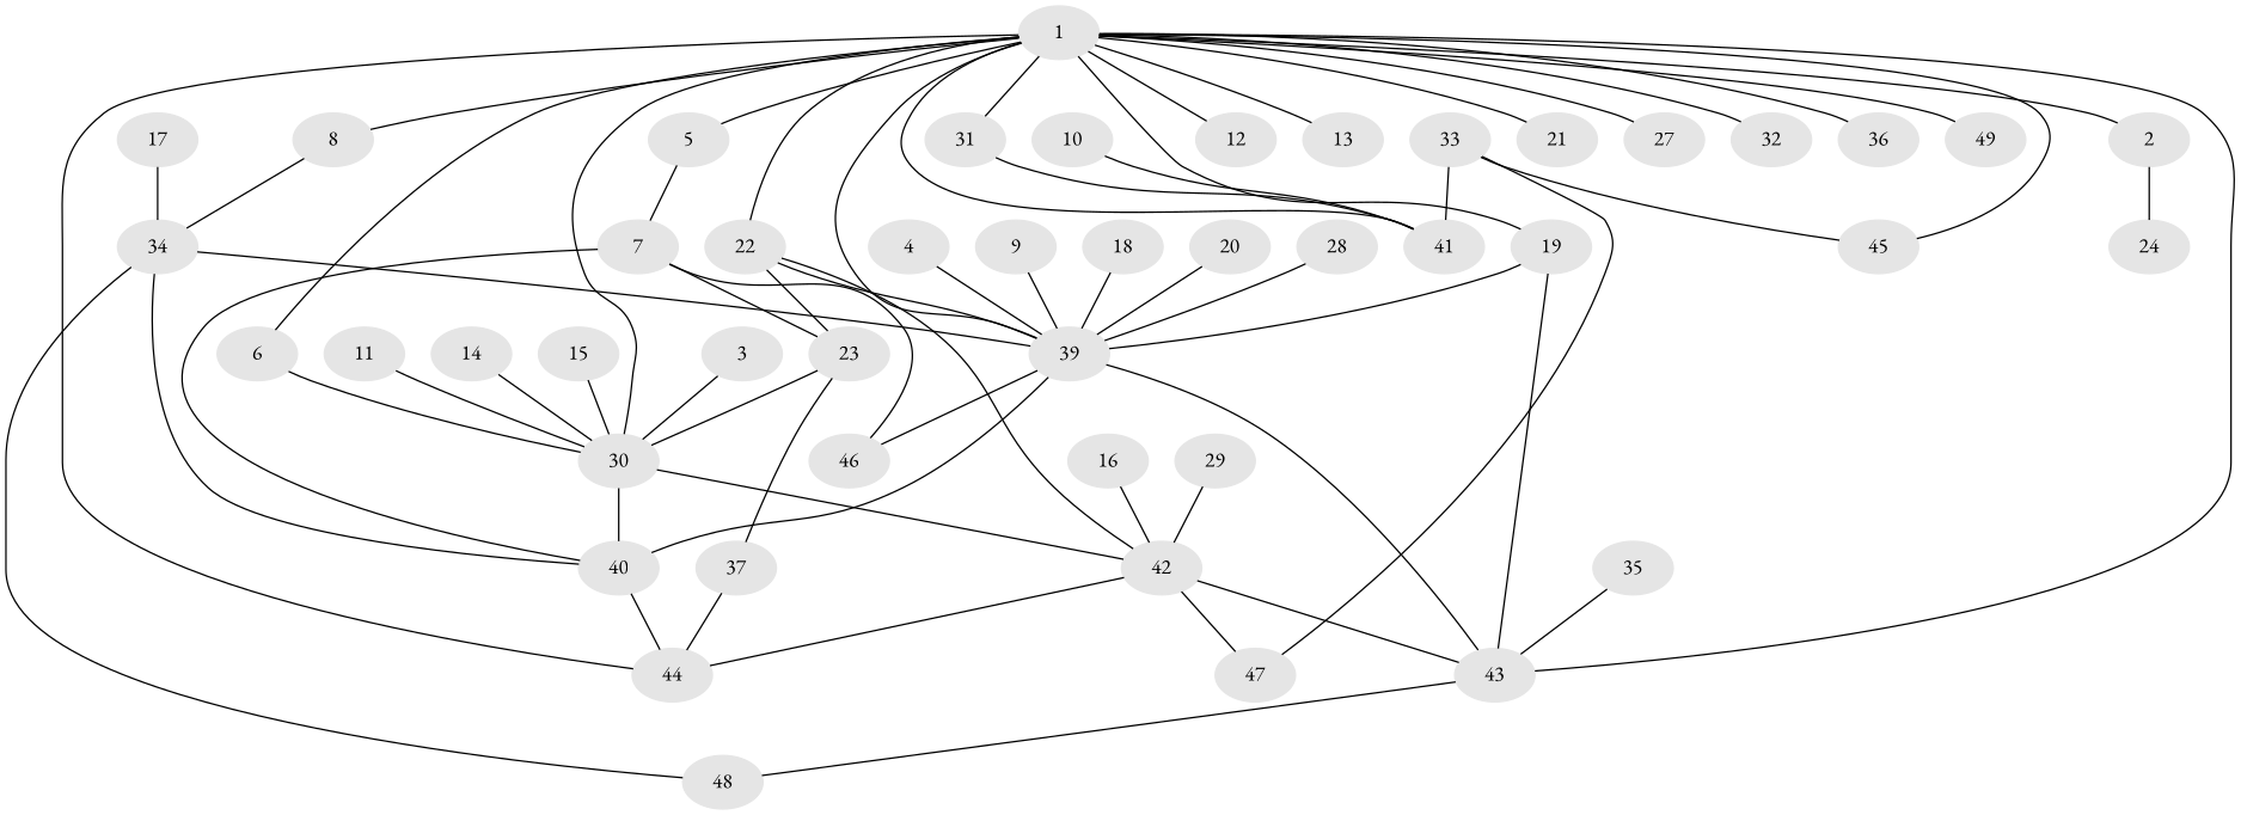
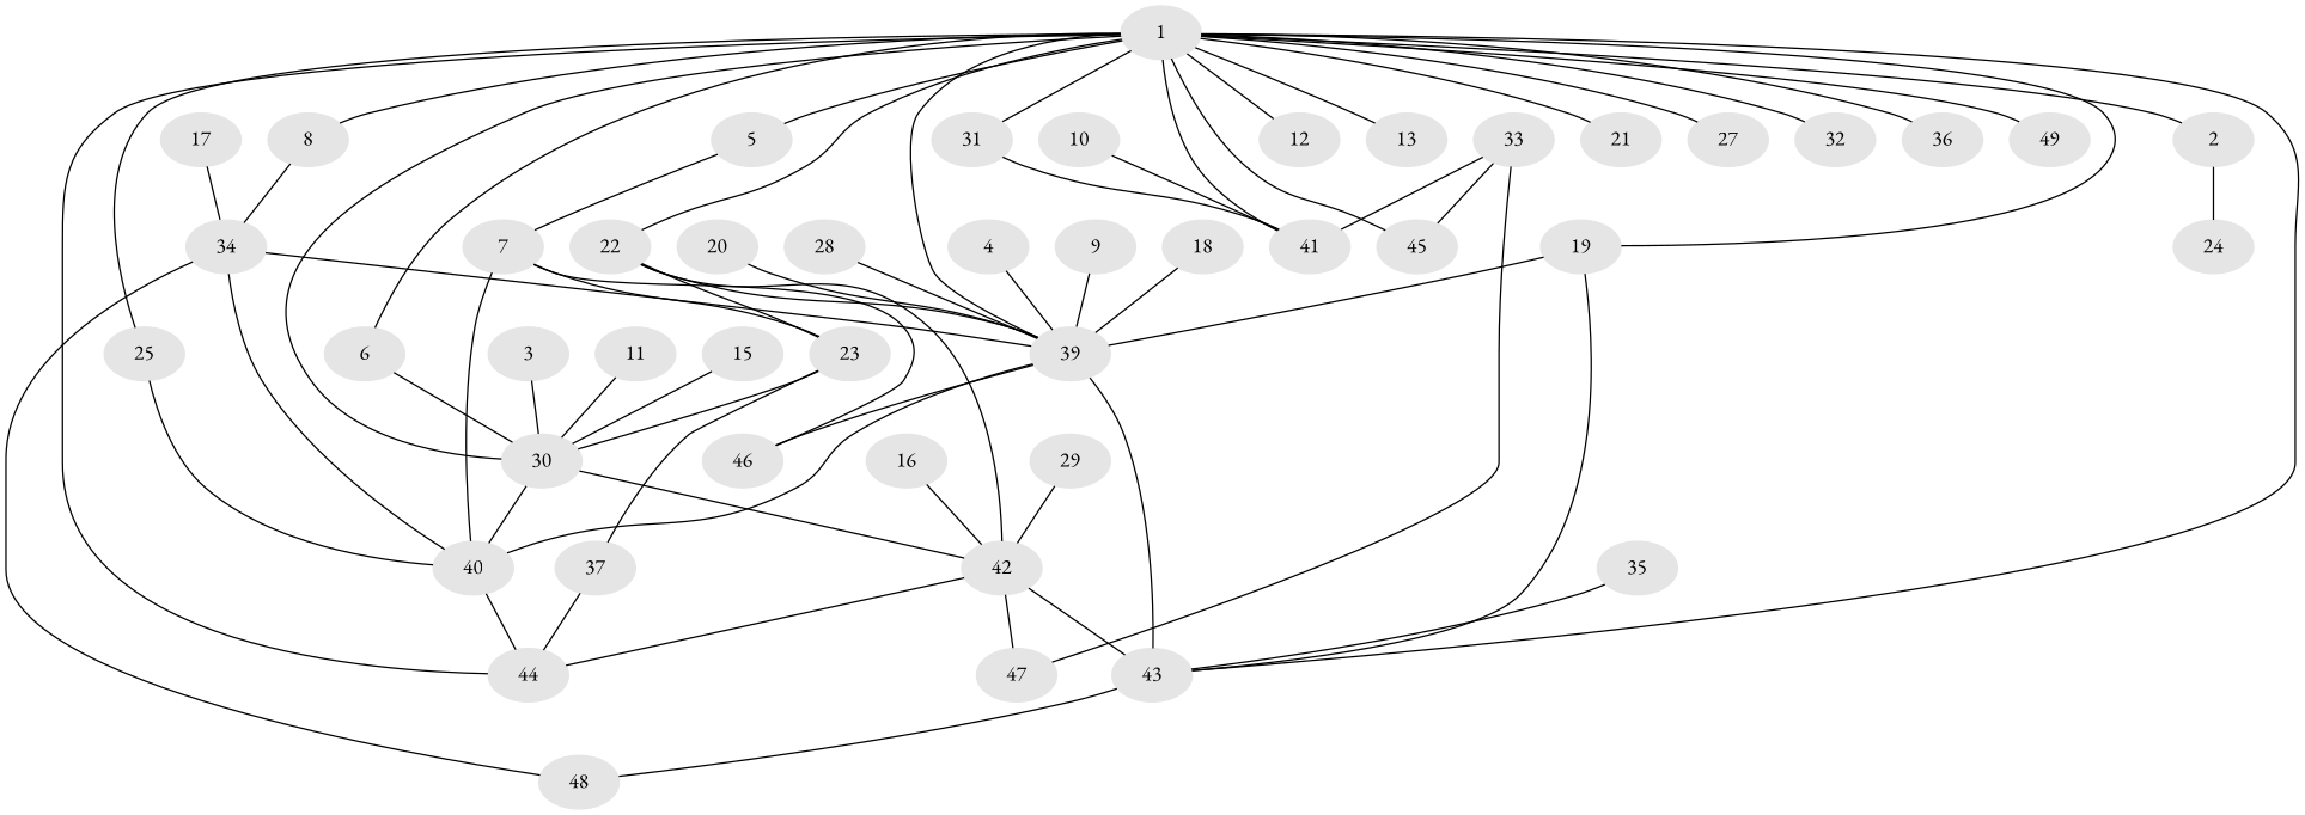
  graph {
    fontname="EB Garamond"
    node [color=gray90 fontname="EB Garamond" style=filled]
    edge [fontname="EB Garamond" weight=1.0]
    1
    2
    5
    6
    8
    12
    13
    19
    21
    22
+   25
    27
    30
    31
    32
    36
    39
    41
    43
    44
    45
    49
    24
    7
    34
    23
    42
    40
    46
    48
    3
    4
    37
    9
    10
    11
-   14
    15
    16
    47
    17
    18
    20
    28
    29
    33
    35
    1 -- 2
    1 -- 5 [weight=2.0]
    1 -- 6
    1 -- 8
    1 -- 12
    1 -- 13
    1 -- 19
    1 -- 21
    1 -- 22
+   1 -- 25
    1 -- 27
    1 -- 30
    1 -- 31
    1 -- 32
    1 -- 36
    1 -- 39 [weight=2.0]
    1 -- 41
    1 -- 43
    1 -- 44
    1 -- 45
    1 -- 49
    2 -- 24
    5 -- 7
    6 -- 30
    8 -- 34
    19 -- 39
    19 -- 43
    22 -- 39
    22 -- 23
    22 -- 42
+   25 -- 40
    30 -- 42
    30 -- 40
    31 -- 41
    39 -- 43
    39 -- 40
    39 -- 46
    43 -- 48
    7 -- 23
    7 -- 40
    7 -- 46
    34 -- 39
    34 -- 40
    34 -- 48
    23 -- 30
    23 -- 37
    42 -- 43 [weight=2.0]
    42 -- 44
    42 -- 47
    40 -- 44
    3 -- 30
    4 -- 39
    37 -- 44
    9 -- 39
    10 -- 41
    11 -- 30
-   14 -- 30
    15 -- 30
    16 -- 42
    17 -- 34
    18 -- 39
    20 -- 39
    28 -- 39
    29 -- 42
    33 -- 41
    33 -- 45
    33 -- 47
    35 -- 43
  }
